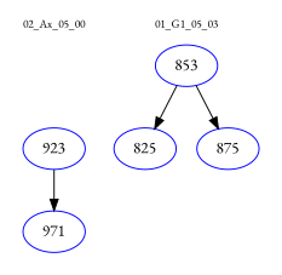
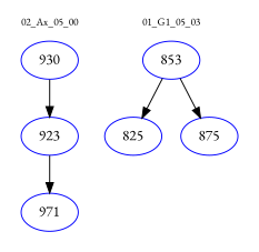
  digraph {
    fontname="EB Garamond"
    node [color=blue fontname="EB Garamond"]
    edge [color=black fontname="EB Garamond"]
+   n1 [label=930]
    n2 [label=923]
    n3 [label=971]
    n4 [label=853]
    n5 [label=825]
    n6 [label=875]
    subgraph cluster_1 {
      color=white
      fontsize=10
      label="02_Ax_05_00"
+     n1
      n2
      n3
    }
    subgraph cluster_2 {
      color=white
      fontsize=10
      label="01_G1_05_03"
      n4
      n5
      n6
    }
+   n1 -> n2
    n2 -> n3
    n4 -> n5
    n4 -> n6
  }
